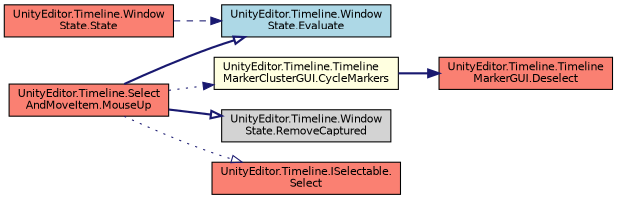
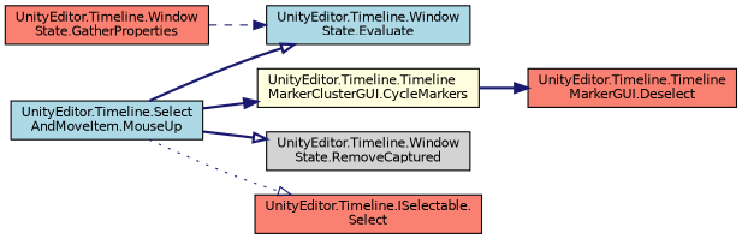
  digraph {
    rankdir=LR
    node [color=black fillcolor=salmon fontname=Helvetica fontsize=10 shape=record style=filled]
    edge [arrowhead=normal color=midnightblue fontname=Helvetica fontsize=10 labelfontname=Helvetica labelfontsize=10 style=bold]
-   n1 [fontcolor=black height=0.2 label="UnityEditor.Timeline.Select\lAndMoveItem.MouseUp" width=0.4]
+   n1 [fillcolor=lightblue fontcolor=black height=0.2 label="UnityEditor.Timeline.Select\lAndMoveItem.MouseUp" width=0.4]
    n2 [fillcolor=lightyellow height=0.2 label="UnityEditor.Timeline.Timeline\lMarkerClusterGUI.CycleMarkers" width=0.4]
    n3 [fillcolor=lightblue height=0.2 label="UnityEditor.Timeline.Window\lState.Evaluate" width=0.4]
    n4 [fillcolor=lightgrey height=0.2 label="UnityEditor.Timeline.Window\lState.RemoveCaptured" width=0.4]
    n5 [height=0.2 label="UnityEditor.Timeline.ISelectable.\lSelect" width=0.4]
    n6 [height=0.2 label="UnityEditor.Timeline.Timeline\lMarkerGUI.Deselect" width=0.4]
-   n7 [height=0.2 label="UnityEditor.Timeline.Window\lState.State" width=0.4]
-   n1 -> n2 [style=dotted]
+   n7 [height=0.2 label="UnityEditor.Timeline.Window\lState.GatherProperties" width=0.4]
+   n1 -> n2
    n1 -> n3 [arrowhead=onormal]
    n1 -> n4 [arrowhead=onormal]
    n1 -> n5 [arrowhead=onormal style=dotted]
    n2 -> n6
    n7 -> n3 [style=dashed]
  }
